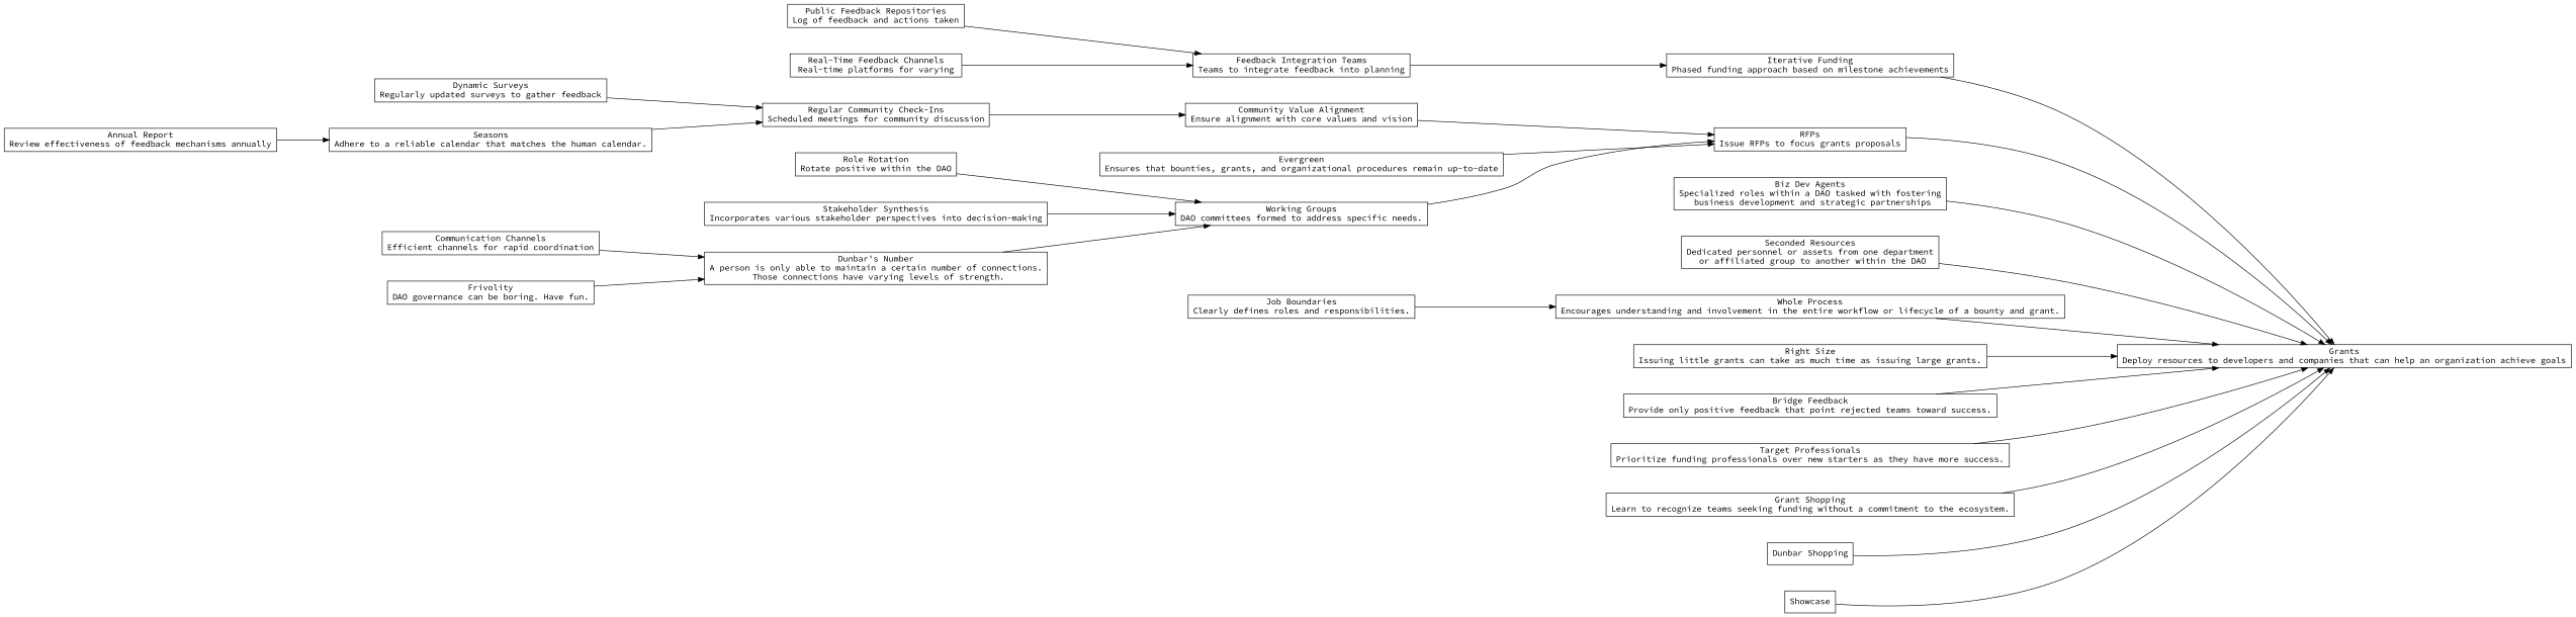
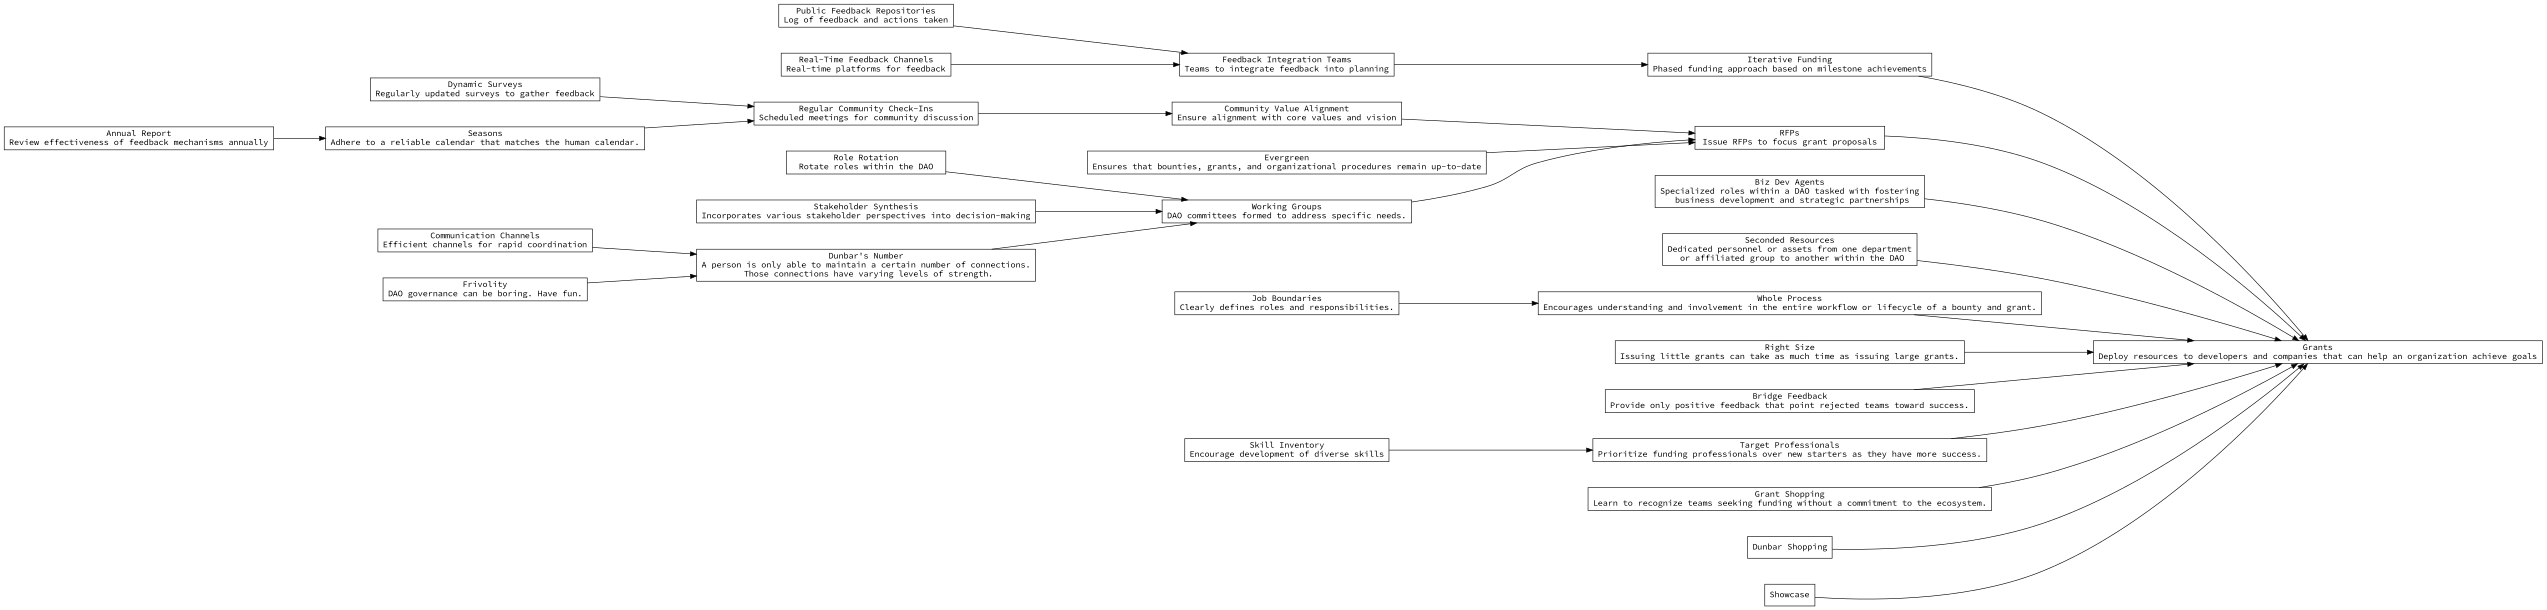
  digraph {
    fontname="Source Code Pro"
    nodesep=0.6
    rankdir=LR
    ranksep=1.2
    node [fontname="Source Code Pro" shape=box]
    edge [fontname="Source Code Pro"]
    n1 [label="Grants\nDeploy resources to developers and companies that can help an organization achieve goals"]
    n2 [label="Iterative Funding\nPhased funding approach based on milestone achievements"]
-   n3 [label="RFPs\nIssue RFPs to focus grants proposals"]
+   n3 [label="RFPs\nIssue RFPs to focus grant proposals"]
    n4 [label="Biz Dev Agents\nSpecialized roles within a DAO tasked with fostering\n business development and strategic partnerships"]
    n5 [label="Seconded Resources\nDedicated personnel or assets from one department\n or affiliated group to another within the DAO"]
    n6 [label="Whole Process\nEncourages understanding and involvement in the entire workflow or lifecycle of a bounty and grant."]
    n7 [label="Right Size\nIssuing little grants can take as much time as issuing large grants.\n"]
    n8 [label="Bridge Feedback\nProvide only positive feedback that point rejected teams toward success.\n"]
    n9 [label="Target Professionals\nPrioritize funding professionals over new starters as they have more success.\n"]
    n10 [label="Grant Shopping\nLearn to recognize teams seeking funding without a commitment to the ecosystem.\n"]
    n11 [label="Dunbar Shopping"]
    Showcase
+   n13 [label="Skill Inventory\nEncourage development of diverse skills"]
    n14 [label="Job Boundaries\nClearly defines roles and responsibilities."]
    n15 [label="Community Value Alignment\nEnsure alignment with core values and vision"]
    n16 [label="Evergreen\nEnsures that bounties, grants, and organizational procedures remain up-to-date"]
    n17 [label="Working Groups\nDAO committees formed to address specific needs."]
-   n18 [label="Role Rotation\nRotate positive within the DAO"]
+   n18 [label="Role Rotation\nRotate roles within the DAO"]
    n19 [label="Stakeholder Synthesis\nIncorporates various stakeholder perspectives into decision-making"]
    n20 [label="Dunbar's Number\nA person is only able to maintain a certain number of connections.\n Those connections have varying levels of strength."]
    n21 [label="Communication Channels\nEfficient channels for rapid coordination"]
    n22 [label="Frivolity\nDAO governance can be boring. Have fun.\n"]
    n23 [label="Regular Community Check-Ins\nScheduled meetings for community discussion"]
    n24 [label="Dynamic Surveys\nRegularly updated surveys to gather feedback"]
    n25 [label="Seasons\nAdhere to a reliable calendar that matches the human calendar.\n"]
    n26 [label="Annual Report\nReview effectiveness of feedback mechanisms annually"]
    n27 [label="Feedback Integration Teams\nTeams to integrate feedback into planning"]
    n28 [label="Public Feedback Repositories\nLog of feedback and actions taken"]
-   n29 [label="Real-Time Feedback Channels\nReal-time platforms for varying"]
+   n29 [label="Real-Time Feedback Channels\nReal-time platforms for feedback"]
    n2 -> n1
    n3 -> n1
    n4 -> n1
    n5 -> n1
    n6 -> n1
    n7 -> n1
    n8 -> n1
    n9 -> n1
    n10 -> n1
    n11 -> n1
    Showcase -> n1
+   n13 -> n9
    n14 -> n6
    n15 -> n3
    n16 -> n3
    n17 -> n3
    n18 -> n17
    n19 -> n17
    n20 -> n17
    n21 -> n20
    n22 -> n20
    n23 -> n15
    n24 -> n23
    n25 -> n23
    n26 -> n25
    n27 -> n2
    n28 -> n27
    n29 -> n27
  }
